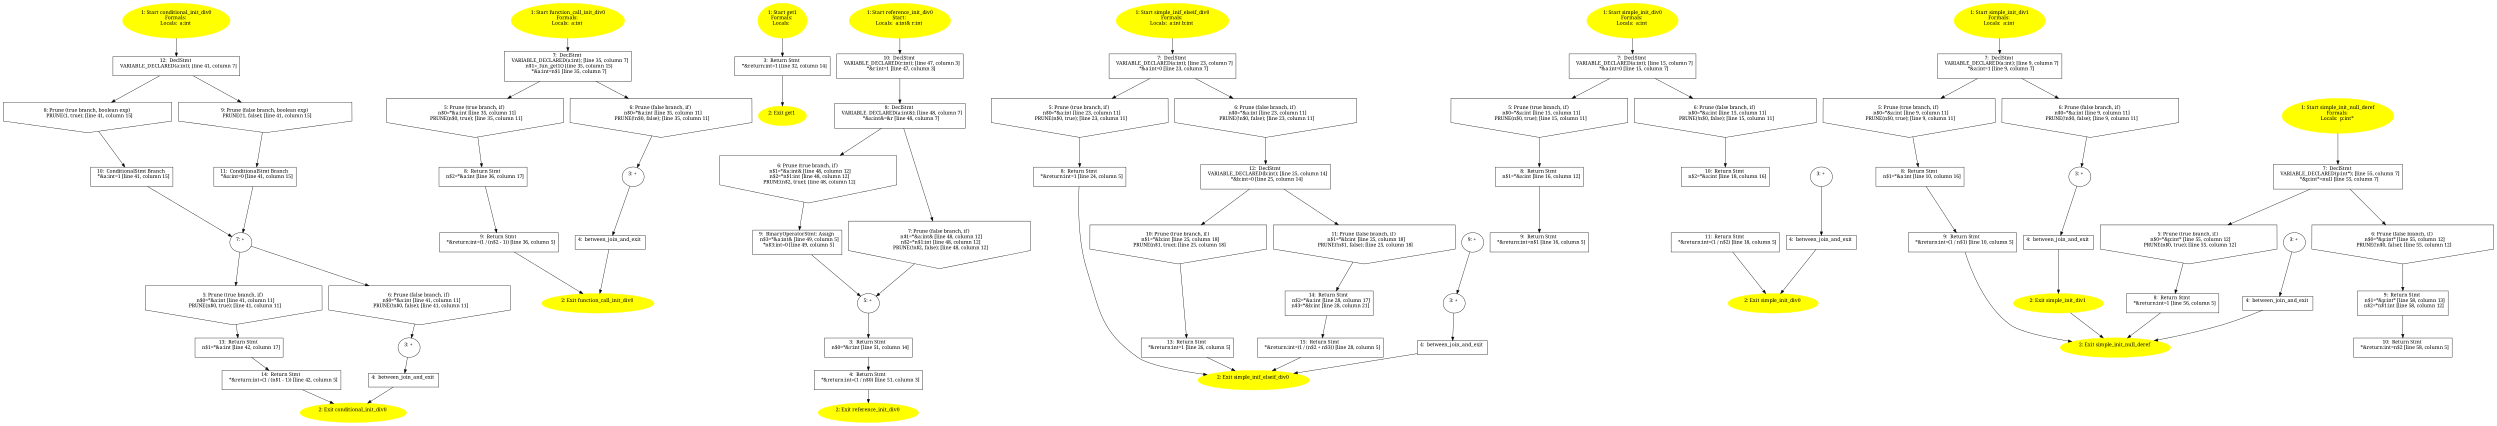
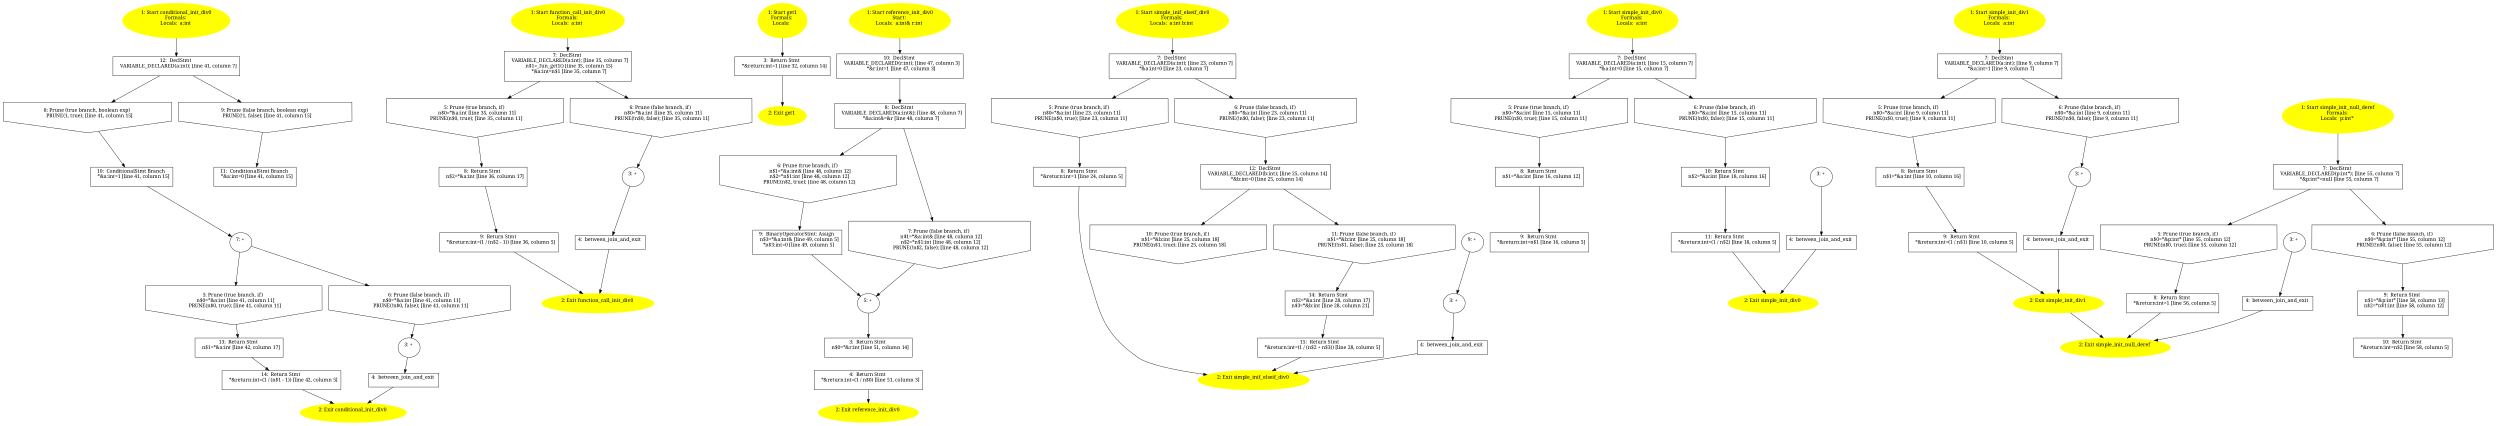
  digraph {
    fontname="Noto Serif"
    node [fontname="Noto Serif" shape=box]
    edge [fontname="Noto Serif"]
    n1 [color=yellow label="1: Start conditional_init_div0\nFormals: \nLocals:  a:int \n  " style=filled shape=""]
    n2 [label="12:  DeclStmt \n   VARIABLE_DECLARED(a:int); [line 41, column 7]\n "]
    n3 [label="8: Prune (true branch, boolean exp) \n   PRUNE(1, true); [line 41, column 15]\n " shape=invhouse]
    n4 [label="9: Prune (false branch, boolean exp) \n   PRUNE(!1, false); [line 41, column 15]\n " shape=invhouse]
    n5 [label="10:  ConditionalStmt Branch \n   *&a:int=1 [line 41, column 15]\n "]
    n6 [label="11:  ConditionalStmt Branch \n   *&a:int=0 [line 41, column 15]\n "]
    n7 [color=yellow label="2: Exit conditional_init_div0 \n  " style=filled shape=""]
    n8 [label="3: + \n  " shape=""]
    n9 [label="4:  between_join_and_exit \n  "]
    n10 [label="5: Prune (true branch, if) \n   n$0=*&a:int [line 41, column 11]\n  PRUNE(n$0, true); [line 41, column 11]\n " shape=invhouse]
    n11 [label="13:  Return Stmt \n   n$1=*&a:int [line 42, column 17]\n "]
    n12 [label="14:  Return Stmt \n   *&return:int=(1 / (n$1 - 1)) [line 42, column 5]\n "]
    n13 [label="6: Prune (false branch, if) \n   n$0=*&a:int [line 41, column 11]\n  PRUNE(!n$0, false); [line 41, column 11]\n " shape=invhouse]
    n14 [label="7: + \n  " shape=""]
    n15 [color=yellow label="1: Start function_call_init_div0\nFormals: \nLocals:  a:int \n  " style=filled shape=""]
    n16 [label="7:  DeclStmt \n   VARIABLE_DECLARED(a:int); [line 35, column 7]\n  n$1=_fun_get1() [line 35, column 15]\n  *&a:int=n$1 [line 35, column 7]\n "]
    n17 [label="5: Prune (true branch, if) \n   n$0=*&a:int [line 35, column 11]\n  PRUNE(n$0, true); [line 35, column 11]\n " shape=invhouse]
    n18 [label="6: Prune (false branch, if) \n   n$0=*&a:int [line 35, column 11]\n  PRUNE(!n$0, false); [line 35, column 11]\n " shape=invhouse]
    n19 [label="8:  Return Stmt \n   n$2=*&a:int [line 36, column 17]\n "]
    n20 [label="3: + \n  " shape=""]
    n21 [color=yellow label="2: Exit function_call_init_div0 \n  " style=filled shape=""]
    n22 [label="4:  between_join_and_exit \n  "]
    n23 [label="9:  Return Stmt \n   *&return:int=(1 / (n$2 - 1)) [line 36, column 5]\n "]
    n24 [color=yellow label="1: Start get1\nFormals: \nLocals:  \n  " style=filled shape=""]
    n25 [label="3:  Return Stmt \n   *&return:int=1 [line 32, column 14]\n "]
    n26 [color=yellow label="2: Exit get1 \n  " style=filled shape=""]
    n27 [color=yellow label="1: Start reference_init_div0\nStart: \nLocals:  a:int& r:int \n  " style=filled shape=""]
    n28 [label="10:  DeclStmt \n   VARIABLE_DECLARED(r:int); [line 47, column 3]\n  *&r:int=1 [line 47, column 3]\n "]
    n29 [label="8:  DeclStmt \n   VARIABLE_DECLARED(a:int&); [line 48, column 7]\n  *&a:int&=&r [line 48, column 7]\n "]
    n30 [label="6: Prune (true branch, if) \n   n$1=*&a:int& [line 48, column 12]\n  n$2=*n$1:int [line 48, column 12]\n  PRUNE(n$2, true); [line 48, column 12]\n " shape=invhouse]
    n31 [label="7: Prune (false branch, if) \n   n$1=*&a:int& [line 48, column 12]\n  n$2=*n$1:int [line 48, column 12]\n  PRUNE(!n$2, false); [line 48, column 12]\n " shape=invhouse]
    n32 [color=yellow label="2: Exit reference_init_div0 \n  " style=filled shape=""]
    n33 [label="3:  Return Stmt \n   n$0=*&r:int [line 51, column 14]\n "]
    n34 [label="4:  Return Stmt \n   *&return:int=(1 / n$0) [line 51, column 3]\n "]
    n35 [label="5: + \n  " shape=""]
    n36 [label="9:  BinaryOperatorStmt: Assign \n   n$3=*&a:int& [line 49, column 5]\n  *n$3:int=0 [line 49, column 5]\n "]
    n37 [color=yellow label="1: Start simple_inif_elseif_div0\nFormals: \nLocals:  a:int b:int \n  " style=filled shape=""]
    n38 [label="7:  DeclStmt \n   VARIABLE_DECLARED(a:int); [line 23, column 7]\n  *&a:int=0 [line 23, column 7]\n "]
    n39 [label="5: Prune (true branch, if) \n   n$0=*&a:int [line 23, column 11]\n  PRUNE(n$0, true); [line 23, column 11]\n " shape=invhouse]
    n40 [label="6: Prune (false branch, if) \n   n$0=*&a:int [line 23, column 11]\n  PRUNE(!n$0, false); [line 23, column 11]\n " shape=invhouse]
    n41 [label="8:  Return Stmt \n   *&return:int=1 [line 24, column 5]\n "]
    n42 [label="12:  DeclStmt \n   VARIABLE_DECLARED(b:int); [line 25, column 14]\n  *&b:int=0 [line 25, column 14]\n "]
    n43 [color=yellow label="2: Exit simple_inif_elseif_div0 \n  " style=filled shape=""]
    n44 [label="3: + \n  " shape=""]
    n45 [label="4:  between_join_and_exit \n  "]
    n46 [label="10: Prune (true branch, if) \n   n$1=*&b:int [line 25, column 18]\n  PRUNE(n$1, true); [line 25, column 18]\n " shape=invhouse]
    n47 [label="11: Prune (false branch, if) \n   n$1=*&b:int [line 25, column 18]\n  PRUNE(!n$1, false); [line 25, column 18]\n " shape=invhouse]
-   n48 [label="13:  Return Stmt \n   *&return:int=1 [line 26, column 5]\n "]
    n49 [label="14:  Return Stmt \n   n$2=*&a:int [line 28, column 17]\n  n$3=*&b:int [line 28, column 21]\n "]
    n50 [label="9: + \n  " shape=""]
    n51 [label="15:  Return Stmt \n   *&return:int=(1 / (n$2 + n$3)) [line 28, column 5]\n "]
    n52 [color=yellow label="1: Start simple_init_div0\nFormals: \nLocals:  a:int \n  " style=filled shape=""]
    n53 [label="7:  DeclStmt \n   VARIABLE_DECLARED(a:int); [line 15, column 7]\n  *&a:int=0 [line 15, column 7]\n "]
    n54 [label="5: Prune (true branch, if) \n   n$0=*&a:int [line 15, column 11]\n  PRUNE(n$0, true); [line 15, column 11]\n " shape=invhouse]
    n55 [label="6: Prune (false branch, if) \n   n$0=*&a:int [line 15, column 11]\n  PRUNE(!n$0, false); [line 15, column 11]\n " shape=invhouse]
    n56 [label="8:  Return Stmt \n   n$1=*&a:int [line 16, column 12]\n "]
    n57 [label="10:  Return Stmt \n   n$2=*&a:int [line 18, column 16]\n "]
    n58 [color=yellow label="2: Exit simple_init_div0 \n  " style=filled shape=""]
    n59 [label="3: + \n  " shape=""]
    n60 [label="4:  between_join_and_exit \n  "]
    n61 [label="9:  Return Stmt \n   *&return:int=n$1 [line 16, column 5]\n "]
    n62 [label="11:  Return Stmt \n   *&return:int=(1 / n$2) [line 18, column 5]\n "]
    n63 [color=yellow label="1: Start simple_init_div1\nFormals: \nLocals:  a:int \n  " style=filled shape=""]
    n64 [label="7:  DeclStmt \n   VARIABLE_DECLARED(a:int); [line 9, column 7]\n  *&a:int=1 [line 9, column 7]\n "]
    n65 [label="5: Prune (true branch, if) \n   n$0=*&a:int [line 9, column 11]\n  PRUNE(n$0, true); [line 9, column 11]\n " shape=invhouse]
    n66 [label="6: Prune (false branch, if) \n   n$0=*&a:int [line 9, column 11]\n  PRUNE(!n$0, false); [line 9, column 11]\n " shape=invhouse]
    n67 [label="8:  Return Stmt \n   n$1=*&a:int [line 10, column 16]\n "]
    n68 [label="3: + \n  " shape=""]
    n69 [color=yellow label="2: Exit simple_init_div1 \n  " style=filled shape=""]
    n70 [color=yellow label="2: Exit simple_init_null_deref \n  " style=filled shape=""]
    n71 [label="4:  between_join_and_exit \n  "]
    n72 [label="9:  Return Stmt \n   *&return:int=(1 / n$1) [line 10, column 5]\n "]
    n73 [color=yellow label="1: Start simple_init_null_deref\nFormals: \nLocals:  p:int* \n  " style=filled shape=""]
    n74 [label="7:  DeclStmt \n   VARIABLE_DECLARED(p:int*); [line 55, column 7]\n  *&p:int*=null [line 55, column 7]\n "]
    n75 [label="5: Prune (true branch, if) \n   n$0=*&p:int* [line 55, column 12]\n  PRUNE(n$0, true); [line 55, column 12]\n " shape=invhouse]
    n76 [label="6: Prune (false branch, if) \n   n$0=*&p:int* [line 55, column 12]\n  PRUNE(!n$0, false); [line 55, column 12]\n " shape=invhouse]
    n77 [label="8:  Return Stmt \n   *&return:int=1 [line 56, column 5]\n "]
    n78 [label="9:  Return Stmt \n   n$1=*&p:int* [line 58, column 13]\n  n$2=*n$1:int [line 58, column 12]\n "]
    n79 [label="3: + \n  " shape=""]
    n80 [label="4:  between_join_and_exit \n  "]
    n81 [label="10:  Return Stmt \n   *&return:int=n$2 [line 58, column 5]\n "]
    n1 -> n2
    n2 -> n3
    n2 -> n4
    n3 -> n5
    n4 -> n6
    n5 -> n14
-   n6 -> n14
    n8 -> n9
    n9 -> n7
    n10 -> n11
    n11 -> n12
    n12 -> n7
    n13 -> n8
    n14 -> n10
    n14 -> n13
    n15 -> n16
    n16 -> n17
    n16 -> n18
    n17 -> n19
    n18 -> n20
    n19 -> n23
    n20 -> n22
    n22 -> n21
    n23 -> n21
    n24 -> n25
    n25 -> n26
    n27 -> n28
    n28 -> n29
    n29 -> n30
    n29 -> n31
    n30 -> n36
    n31 -> n35
-   n33 -> n34
    n34 -> n32
    n35 -> n33
    n36 -> n35
    n37 -> n38
    n38 -> n39
    n38 -> n40
    n39 -> n41
    n40 -> n42
    n41 -> n43
    n42 -> n46
    n42 -> n47
    n44 -> n45
    n45 -> n43
-   n46 -> n48
    n47 -> n49
-   n48 -> n43
    n49 -> n51
    n50 -> n44
    n51 -> n43
    n52 -> n53
    n53 -> n54
    n53 -> n55
    n54 -> n56
    n55 -> n57
    n56 -> n61
+   n57 -> n62
    n59 -> n60
    n60 -> n58
    n62 -> n58
    n63 -> n64
    n64 -> n65
    n64 -> n66
    n65 -> n67
    n66 -> n68
    n67 -> n72
    n68 -> n71
    n69 -> n70
    n71 -> n69
-   n72 -> n70
+   n72 -> n69
    n73 -> n74
    n74 -> n75
    n74 -> n76
    n75 -> n77
    n76 -> n78
    n77 -> n70
    n78 -> n81
    n79 -> n80
    n80 -> n70
  }
